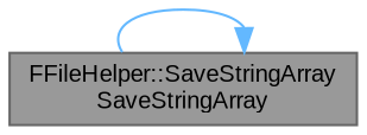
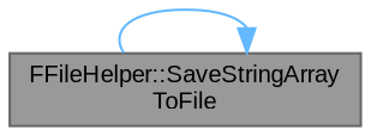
  digraph {
    rankdir=LR
    fontname="Liberation Sans"
-   n1 [color=gray40 fillcolor=grey60 fontcolor=black fontname="Liberation Sans" fontsize=10 height=0.2 label="FFileHelper::SaveStringArray\lSaveStringArray" shape=box style=filled width=0.4]
+   n1 [color=gray40 fillcolor=grey60 fontcolor=black fontname="Liberation Sans" fontsize=10 height=0.2 label="FFileHelper::SaveStringArray\lToFile" shape=box style=filled width=0.4]
    n1 -> n1 [color=steelblue1 fontname="Liberation Sans" fontsize=10 labelfontname=Helvetica labelfontsize=10 style=solid]
  }
